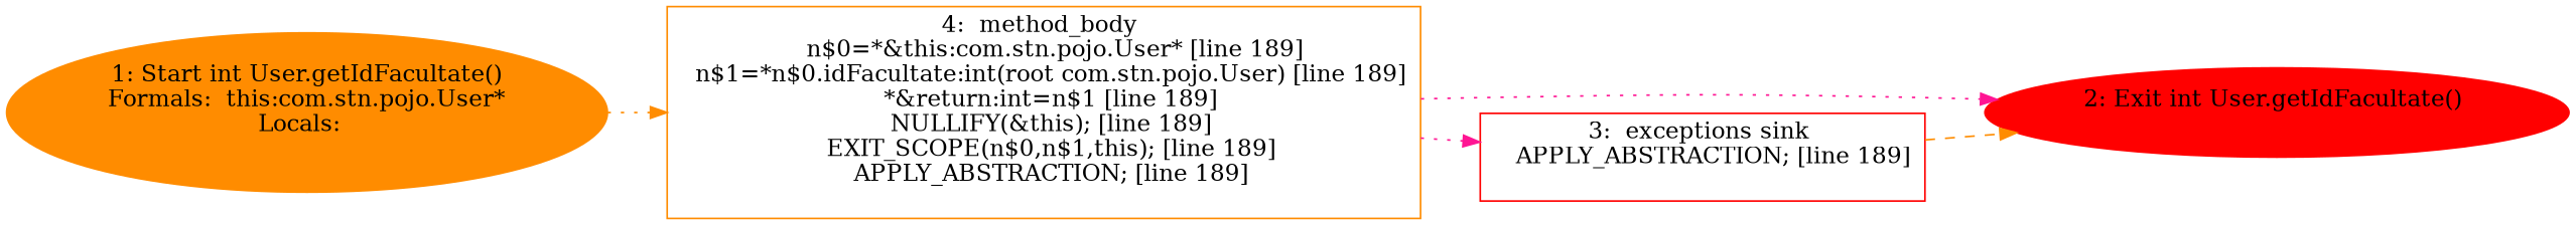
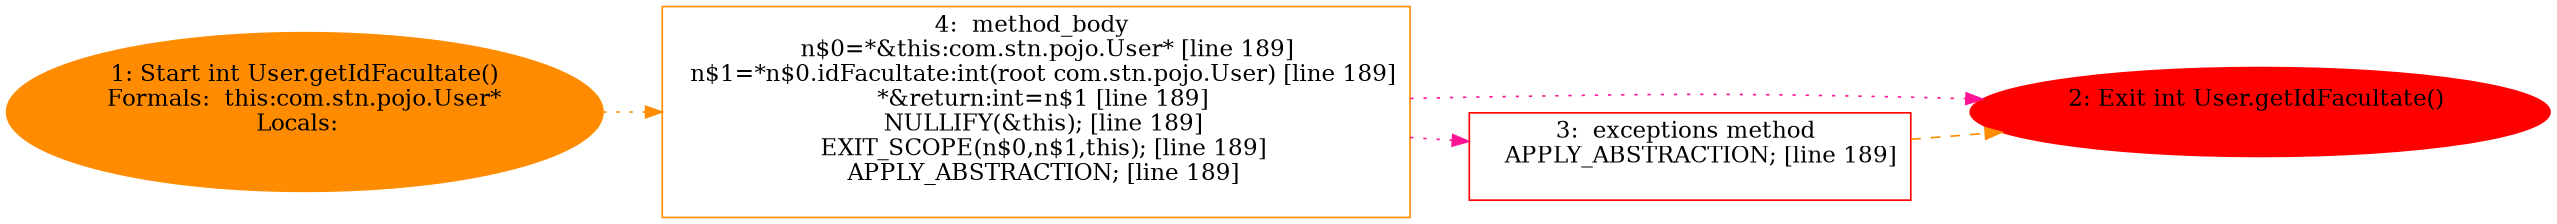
  digraph {
    rankdir=LR
    node [color=darkorange]
    edge [color=darkorange style=dotted]
    n1 [label="1: Start int User.getIdFacultate()\nFormals:  this:com.stn.pojo.User*\nLocals:  \n  " style=filled]
    n2 [label="4:  method_body \n   n$0=*&this:com.stn.pojo.User* [line 189]\n  n$1=*n$0.idFacultate:int(root com.stn.pojo.User) [line 189]\n  *&return:int=n$1 [line 189]\n  NULLIFY(&this); [line 189]\n  EXIT_SCOPE(n$0,n$1,this); [line 189]\n  APPLY_ABSTRACTION; [line 189]\n " shape=box]
    n3 [color=red label="2: Exit int User.getIdFacultate() \n  " style=filled]
-   n4 [label="3:  exceptions sink \n   APPLY_ABSTRACTION; [line 189]\n " shape=box color=red]
+   n4 [label="3:  exceptions method \n   APPLY_ABSTRACTION; [line 189]\n " shape=box color=red]
    n1 -> n2
    n2 -> n3 [color=deeppink]
    n2 -> n4 [color=deeppink]
    n4 -> n3 [style=dashed]
  }
